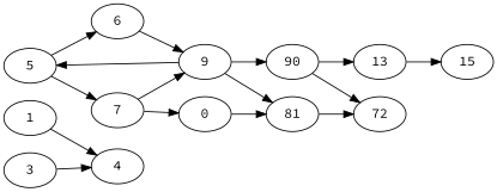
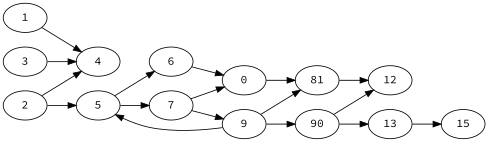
  digraph {
    fontname="Source Code Pro"
    rankdir=LR
    node [alpha=0.10 fontname="Source Code Pro"]
    edge [fontname="Source Code Pro"]
    1 [alpha=0.03 expect_size=11917312]
    4 [expect_size=15260672]
+   2 [alpha=0.00 expect_size=48017408]
    5 [alpha=0.08 expect_size=24472576]
    6 [alpha=0.17 expect_size=5259264]
    7 [alpha=0.09 expect_size=12135424]
    9 [alpha=0.17 expect_size=30088192]
    n8 [alpha=0.13 expect_size=38224896 label=0]
    3 [alpha=0.05 expect_size=30190592]
    n10 [alpha=0.07 expect_size=28599296 label=81]
    n11 [alpha=0.06 expect_size=37241856 label=90]
-   12 [alpha=0.18 expect_size=35116032 label=72]
+   12 [alpha=0.18 expect_size=35116032]
    13 [alpha=0.09 expect_size=35262464]
    15 [expect_size=23723008]
    1 -> 4
+   2 -> 4
+   2 -> 5
    5 -> 6
    5 -> 7
-   6 -> 9
+   6 -> n8
    7 -> 9
    7 -> n8
    9 -> 5
    9 -> n10
    9 -> n11
    n8 -> n10
    3 -> 4
    n10 -> 12
    n11 -> 12
    n11 -> 13
    13 -> 15
  }
